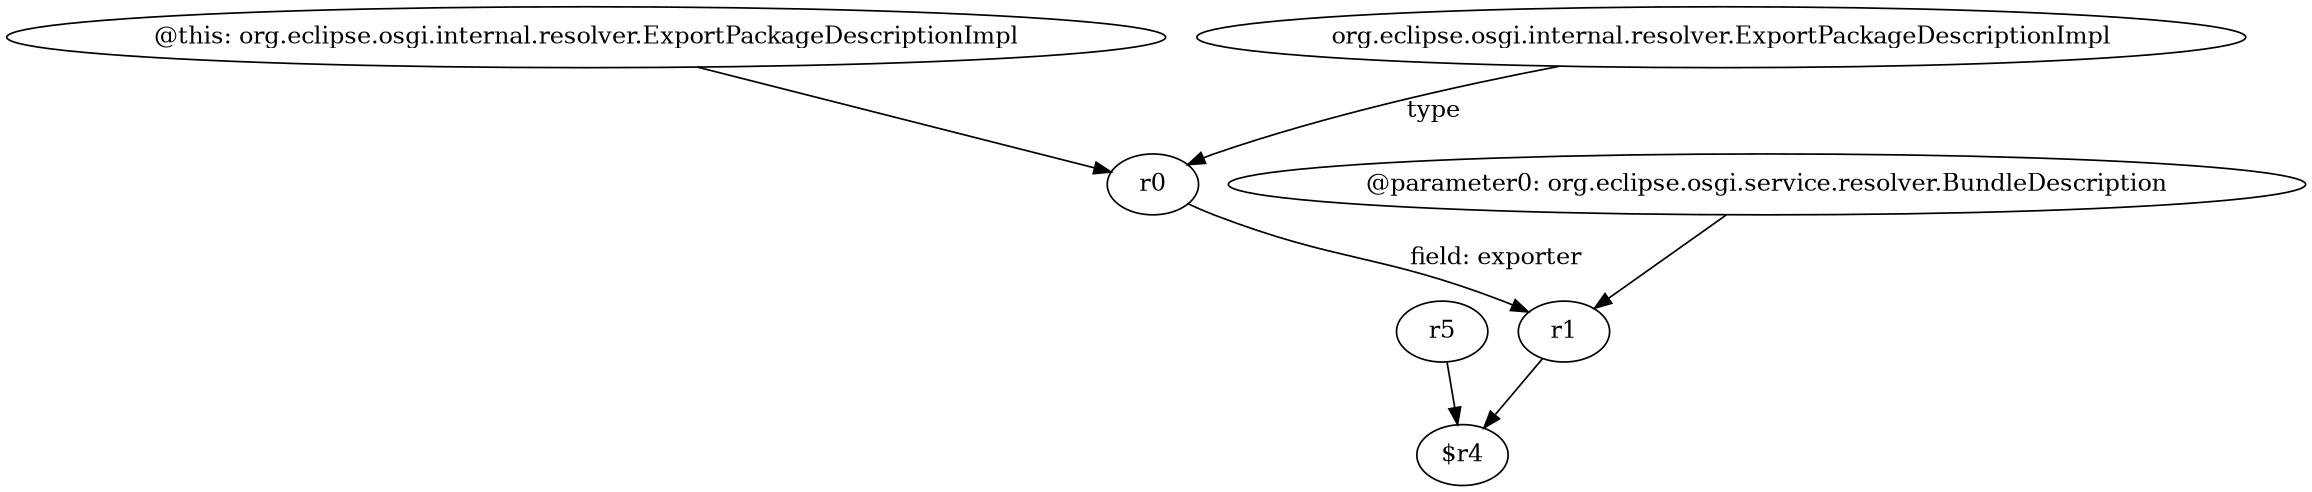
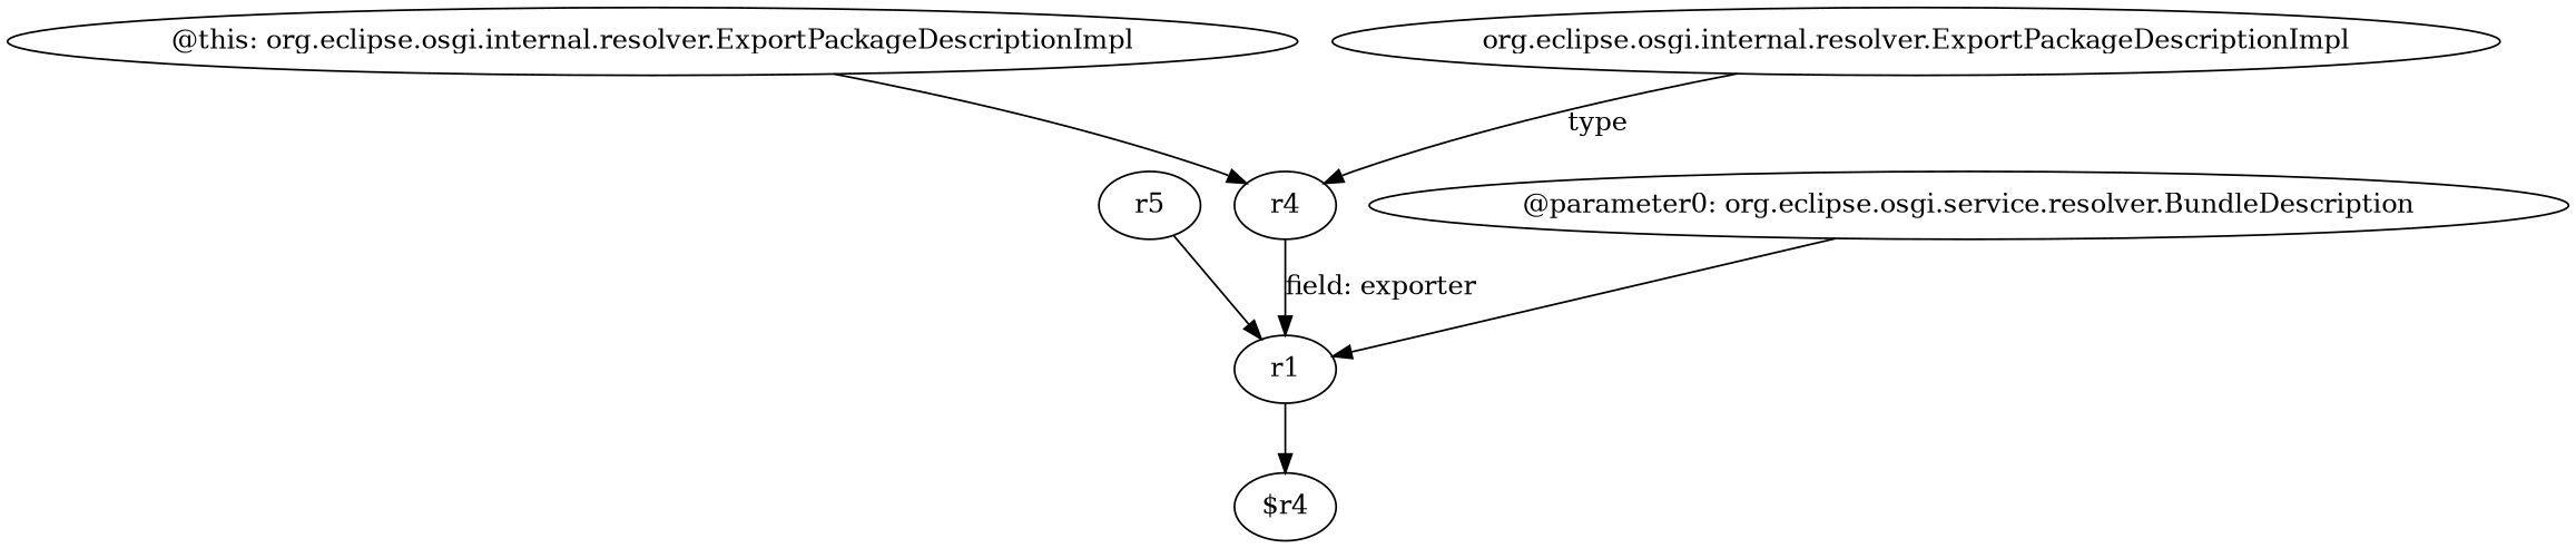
  digraph {
    n1 [label=r5]
    n2 [label=r1]
    n3 [label="$r4"]
    n4 [label="@this: org.eclipse.osgi.internal.resolver.ExportPackageDescriptionImpl"]
-   n5 [label=r0]
+   n5 [label=r4]
    n6 [label="@parameter0: org.eclipse.osgi.service.resolver.BundleDescription"]
    n7 [label="org.eclipse.osgi.internal.resolver.ExportPackageDescriptionImpl"]
-   n1 -> n3
+   n1 -> n2
    n2 -> n3
    n4 -> n5
    n5 -> n2 [label="field: exporter"]
    n6 -> n2
    n7 -> n5 [label=type]
  }
